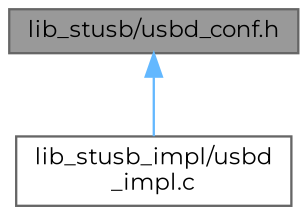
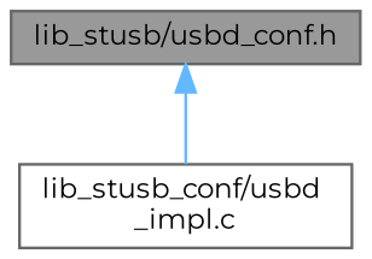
  digraph {
    fontname=Montserrat
    node [fontname=Montserrat fontsize=10 shape=box style=filled]
    n1 [color=gray40 fillcolor=grey60 fontcolor=black height=0.2 label="lib_stusb/usbd_conf.h" width=0.4]
-   n2 [color=grey40 fillcolor=white height=0.2 label="lib_stusb_impl/usbd\l_impl.c" width=0.4]
+   n2 [color=grey40 fillcolor=white height=0.2 label="lib_stusb_conf/usbd\l_impl.c" width=0.4]
    n1 -> n2 [color=steelblue1 dir=back fontname=Montserrat fontsize=10 labelfontname=Helvetica labelfontsize=10 style=solid]
  }
